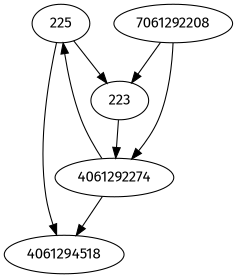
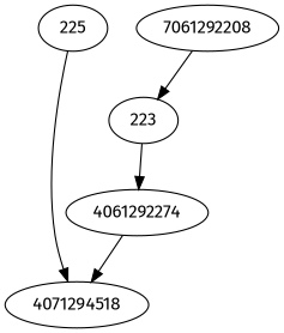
  strict digraph {
    fontname="Fira Sans"
    node [fontname="Fira Sans"]
    edge [fontname="Fira Sans"]
    225
-   4061294518
+   4061294518 [label=4071294518]
    223
    4061292274
    n5 [label=7061292208]
    225 -> 4061294518
-   225 -> 223
    223 -> 4061292274
-   4061292274 -> 225
    4061292274 -> 4061294518
    n5 -> 223
-   n5 -> 4061292274
  }
